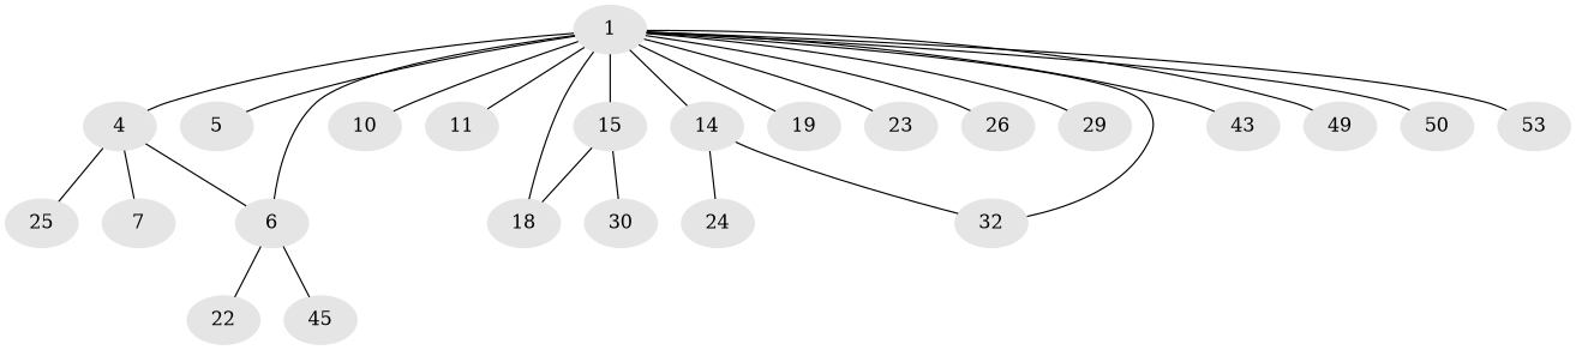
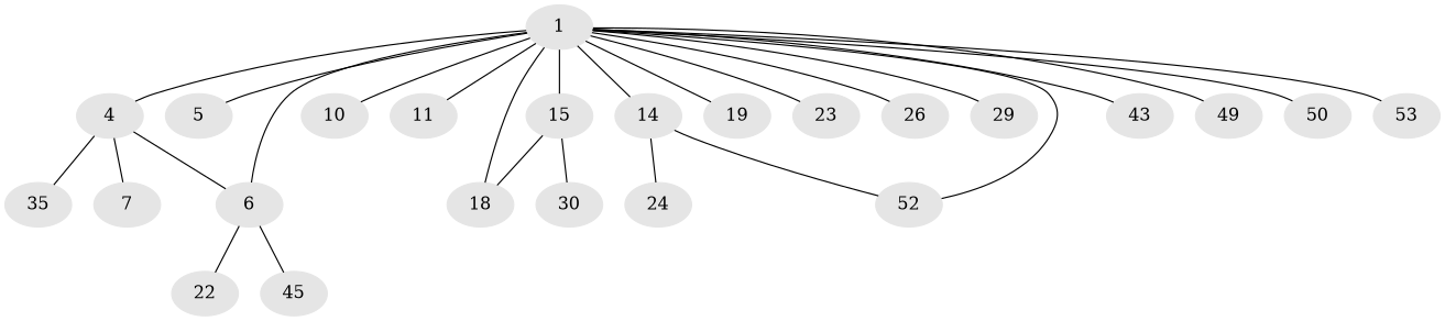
  graph {
    node [color=gray90 style=filled]
    1 [super="+3+13+2+12"]
    4 [super="+8+41+42+9"]
    5
    6
    10
    11
    14 [super="+36+31"]
    15 [super="+46+38+20"]
    18 [super="+34+33"]
    19
    23 [super="+39"]
    26
    29
-   32
+   32 [label=52]
    43 [super="+52"]
    49
    50
    53
    7
-   35 [super="+51+40" label=25]
+   35 [super="+51+40"]
    22
    45
    24 [super="+37"]
    30
    1 -- 4 [weight=3]
    1 -- 5
    1 -- 6
    1 -- 10
    1 -- 11
    1 -- 14
    1 -- 15 [weight=3]
    1 -- 18
    1 -- 19
    1 -- 23
    1 -- 26
    1 -- 29
    1 -- 32
    1 -- 43
    1 -- 49
    1 -- 50
    1 -- 53
    4 -- 6
    4 -- 7
    4 -- 35
    6 -- 22
    6 -- 45
    14 -- 32
    14 -- 24
    15 -- 18
    15 -- 30
  }
